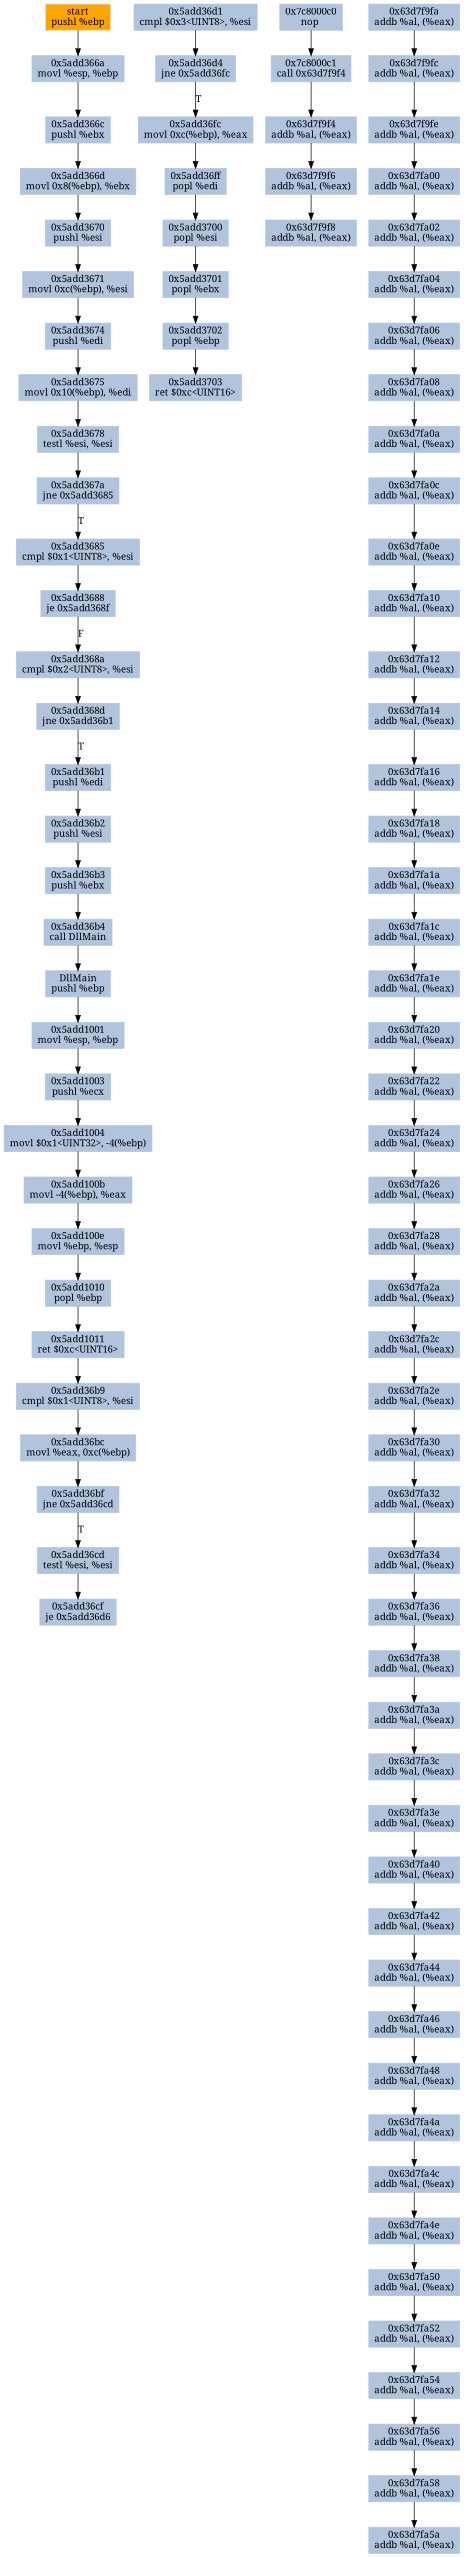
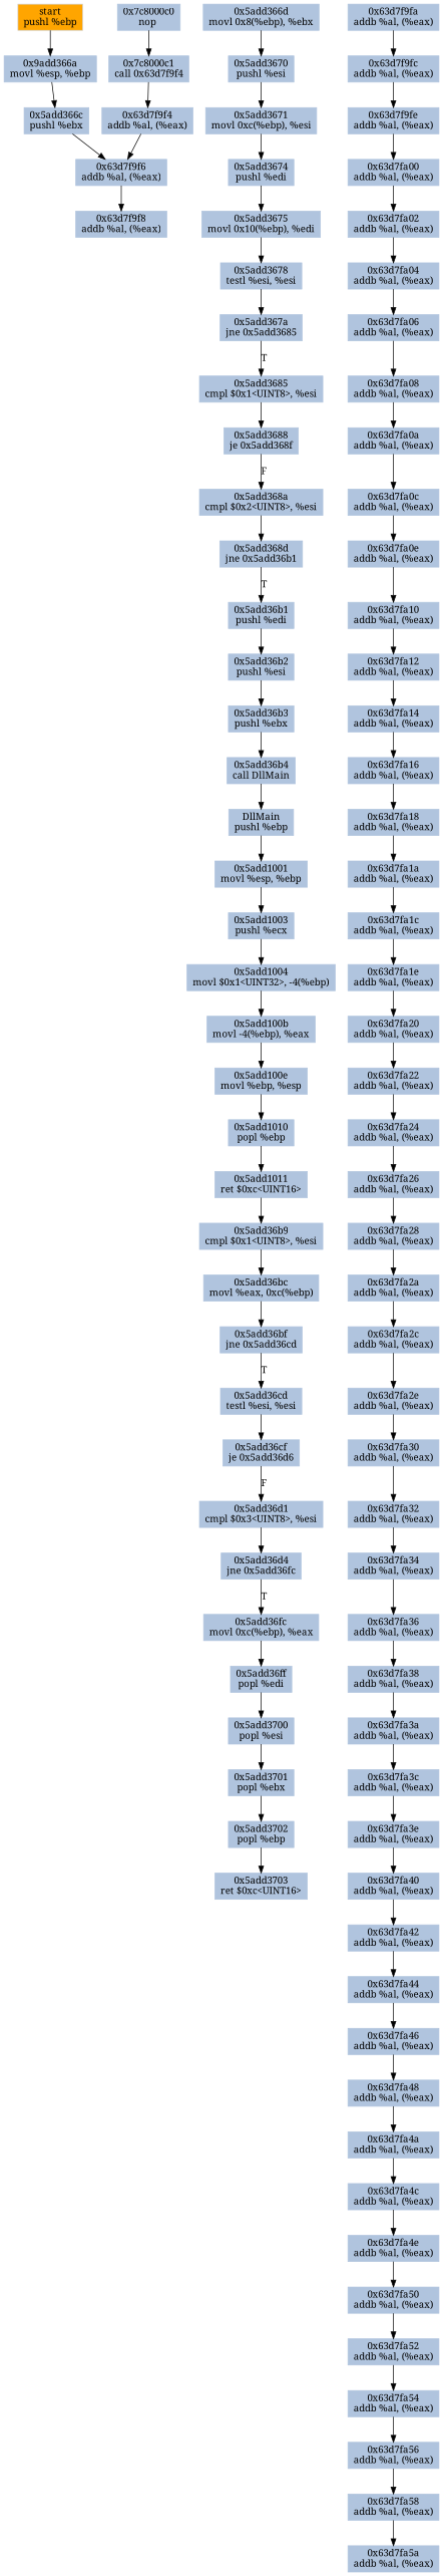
  digraph {
    fontname="Noto Serif"
    node [color=lightsteelblue fillcolor=lightsteelblue fontname="Noto Serif" shape=rectangle style=filled]
    edge [color="#000000" fontname="Noto Serif"]
    n1 [color=lightgrey fillcolor=orange label="start\npushl %ebp"]
-   n2 [label="0x5add366a\nmovl %esp, %ebp"]
+   n2 [label="0x9add366a\nmovl %esp, %ebp"]
    n3 [label="0x5add366c\npushl %ebx"]
    n4 [label="0x5add366d\nmovl 0x8(%ebp), %ebx"]
    n5 [label="0x5add3670\npushl %esi"]
    n6 [label="0x5add3671\nmovl 0xc(%ebp), %esi"]
    n7 [label="0x5add3674\npushl %edi"]
    n8 [label="0x5add3675\nmovl 0x10(%ebp), %edi"]
    n9 [label="0x5add3678\ntestl %esi, %esi"]
    n10 [label="0x5add367a\njne 0x5add3685"]
    n11 [label="0x5add3685\ncmpl $0x1<UINT8>, %esi"]
    n12 [label="0x5add3688\nje 0x5add368f"]
    n13 [label="0x5add368a\ncmpl $0x2<UINT8>, %esi"]
    n14 [label="0x5add368d\njne 0x5add36b1"]
    n15 [label="0x5add36b1\npushl %edi"]
    n16 [label="0x5add36b2\npushl %esi"]
    n17 [label="0x5add36b3\npushl %ebx"]
    n18 [label="0x5add36b4\ncall DllMain"]
    n19 [label="DllMain\npushl %ebp"]
    n20 [label="0x5add1001\nmovl %esp, %ebp"]
    n21 [label="0x5add1003\npushl %ecx"]
    n22 [label="0x5add1004\nmovl $0x1<UINT32>, -4(%ebp)"]
    n23 [label="0x5add100b\nmovl -4(%ebp), %eax"]
    n24 [label="0x5add100e\nmovl %ebp, %esp"]
    n25 [label="0x5add1010\npopl %ebp"]
    n26 [label="0x5add1011\nret $0xc<UINT16>"]
    n27 [label="0x5add36b9\ncmpl $0x1<UINT8>, %esi"]
    n28 [label="0x5add36bc\nmovl %eax, 0xc(%ebp)"]
    n29 [label="0x5add36bf\njne 0x5add36cd"]
    n30 [label="0x5add36cd\ntestl %esi, %esi"]
    n31 [label="0x5add36cf\nje 0x5add36d6"]
    n32 [label="0x5add36d1\ncmpl $0x3<UINT8>, %esi"]
    n33 [label="0x5add36d4\njne 0x5add36fc"]
    n34 [label="0x5add36fc\nmovl 0xc(%ebp), %eax"]
    n35 [label="0x5add36ff\npopl %edi"]
    n36 [label="0x5add3700\npopl %esi"]
    n37 [label="0x5add3701\npopl %ebx"]
    n38 [label="0x5add3702\npopl %ebp"]
    n39 [label="0x5add3703\nret $0xc<UINT16>"]
    n40 [label="0x7c8000c0\nnop "]
    n41 [label="0x7c8000c1\ncall 0x63d7f9f4"]
    n42 [label="0x63d7f9f4\naddb %al, (%eax)"]
    n43 [label="0x63d7f9f6\naddb %al, (%eax)"]
    n44 [label="0x63d7f9f8\naddb %al, (%eax)"]
    n45 [label="0x63d7f9fa\naddb %al, (%eax)"]
    n46 [label="0x63d7f9fc\naddb %al, (%eax)"]
    n47 [label="0x63d7f9fe\naddb %al, (%eax)"]
    n48 [label="0x63d7fa00\naddb %al, (%eax)"]
    n49 [label="0x63d7fa02\naddb %al, (%eax)"]
    n50 [label="0x63d7fa04\naddb %al, (%eax)"]
    n51 [label="0x63d7fa06\naddb %al, (%eax)"]
    n52 [label="0x63d7fa08\naddb %al, (%eax)"]
    n53 [label="0x63d7fa0a\naddb %al, (%eax)"]
    n54 [label="0x63d7fa0c\naddb %al, (%eax)"]
    n55 [label="0x63d7fa0e\naddb %al, (%eax)"]
    n56 [label="0x63d7fa10\naddb %al, (%eax)"]
    n57 [label="0x63d7fa12\naddb %al, (%eax)"]
    n58 [label="0x63d7fa14\naddb %al, (%eax)"]
    n59 [label="0x63d7fa16\naddb %al, (%eax)"]
    n60 [label="0x63d7fa18\naddb %al, (%eax)"]
    n61 [label="0x63d7fa1a\naddb %al, (%eax)"]
    n62 [label="0x63d7fa1c\naddb %al, (%eax)"]
    n63 [label="0x63d7fa1e\naddb %al, (%eax)"]
    n64 [label="0x63d7fa20\naddb %al, (%eax)"]
    n65 [label="0x63d7fa22\naddb %al, (%eax)"]
    n66 [label="0x63d7fa24\naddb %al, (%eax)"]
    n67 [label="0x63d7fa26\naddb %al, (%eax)"]
    n68 [label="0x63d7fa28\naddb %al, (%eax)"]
    n69 [label="0x63d7fa2a\naddb %al, (%eax)"]
    n70 [label="0x63d7fa2c\naddb %al, (%eax)"]
    n71 [label="0x63d7fa2e\naddb %al, (%eax)"]
    n72 [label="0x63d7fa30\naddb %al, (%eax)"]
    n73 [label="0x63d7fa32\naddb %al, (%eax)"]
    n74 [label="0x63d7fa34\naddb %al, (%eax)"]
    n75 [label="0x63d7fa36\naddb %al, (%eax)"]
    n76 [label="0x63d7fa38\naddb %al, (%eax)"]
    n77 [label="0x63d7fa3a\naddb %al, (%eax)"]
    n78 [label="0x63d7fa3c\naddb %al, (%eax)"]
    n79 [label="0x63d7fa3e\naddb %al, (%eax)"]
    n80 [label="0x63d7fa40\naddb %al, (%eax)"]
    n81 [label="0x63d7fa42\naddb %al, (%eax)"]
    n82 [label="0x63d7fa44\naddb %al, (%eax)"]
    n83 [label="0x63d7fa46\naddb %al, (%eax)"]
    n84 [label="0x63d7fa48\naddb %al, (%eax)"]
    n85 [label="0x63d7fa4a\naddb %al, (%eax)"]
    n86 [label="0x63d7fa4c\naddb %al, (%eax)"]
    n87 [label="0x63d7fa4e\naddb %al, (%eax)"]
    n88 [label="0x63d7fa50\naddb %al, (%eax)"]
    n89 [label="0x63d7fa52\naddb %al, (%eax)"]
    n90 [label="0x63d7fa54\naddb %al, (%eax)"]
    n91 [label="0x63d7fa56\naddb %al, (%eax)"]
    n92 [label="0x63d7fa58\naddb %al, (%eax)"]
    n93 [label="0x63d7fa5a\naddb %al, (%eax)"]
    n1 -> n2
    n2 -> n3
-   n3 -> n4
+   n3 -> n43
    n4 -> n5
    n5 -> n6
    n6 -> n7
    n7 -> n8
    n8 -> n9
    n9 -> n10
    n10 -> n11 [label=T]
    n11 -> n12
    n12 -> n13 [label=F]
    n13 -> n14
    n14 -> n15 [label=T]
    n15 -> n16
    n16 -> n17
    n17 -> n18
    n18 -> n19
    n19 -> n20
    n20 -> n21
    n21 -> n22
    n22 -> n23
    n23 -> n24
    n24 -> n25
    n25 -> n26
    n26 -> n27
    n27 -> n28
    n28 -> n29
    n29 -> n30 [label=T]
    n30 -> n31
+   n31 -> n32 [label=F]
    n32 -> n33
    n33 -> n34 [label=T]
    n34 -> n35
    n35 -> n36
    n36 -> n37
    n37 -> n38
    n38 -> n39
    n40 -> n41
    n41 -> n42
    n42 -> n43
    n43 -> n44
    n45 -> n46
    n46 -> n47
    n47 -> n48
    n48 -> n49
    n49 -> n50
    n50 -> n51
    n51 -> n52
    n52 -> n53
    n53 -> n54
    n54 -> n55
    n55 -> n56
    n56 -> n57
    n57 -> n58
    n58 -> n59
    n59 -> n60
    n60 -> n61
    n61 -> n62
    n62 -> n63
    n63 -> n64
    n64 -> n65
    n65 -> n66
    n66 -> n67
    n67 -> n68
    n68 -> n69
    n69 -> n70
    n70 -> n71
    n71 -> n72
    n72 -> n73
    n73 -> n74
    n74 -> n75
    n75 -> n76
    n76 -> n77
    n77 -> n78
    n78 -> n79
    n79 -> n80
    n80 -> n81
    n81 -> n82
    n82 -> n83
    n83 -> n84
    n84 -> n85
    n85 -> n86
    n86 -> n87
    n87 -> n88
    n88 -> n89
    n89 -> n90
    n90 -> n91
    n91 -> n92
    n92 -> n93
  }
